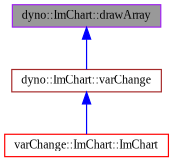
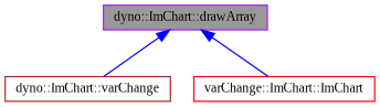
  digraph {
    fontname="Liberation Serif"
    rankdir=TB
    node [fillcolor=white fontname="Liberation Serif" fontsize=10 shape=box style=filled]
    edge [color=blue dir=back fontname="Liberation Serif" fontsize=10 labelfontname=Helvetica labelfontsize=10 style=solid]
    n1 [color=purple fillcolor=grey60 fontcolor=black height=0.2 label="dyno::ImChart::drawArray" width=0.4]
    n2 [color=brown height=0.2 label="dyno::ImChart::varChange" width=0.4]
    n3 [color=red height=0.2 label="varChange::ImChart::ImChart" width=0.4]
    n1 -> n2
-   n2 -> n3
+   n1 -> n3
  }
